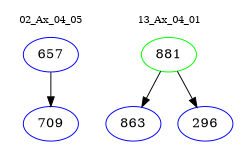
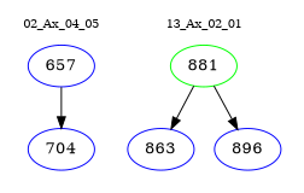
  digraph {
    node [color=blue]
    edge [color=black]
    n1 [label=657]
-   n2 [label=709]
+   n2 [label=704]
    n3 [color=green label=881]
    n4 [label=863]
-   n5 [label=296]
+   n5 [label=896]
    subgraph cluster_1 {
      color=white
      fontsize=10
      label="02_Ax_04_05"
      n1
      n2
    }
    subgraph cluster_2 {
      color=white
      fontsize=10
-     label="13_Ax_04_01"
+     label="13_Ax_02_01"
      n3
      n4
      n5
    }
    n1 -> n2
    n3 -> n4
    n3 -> n5
  }
